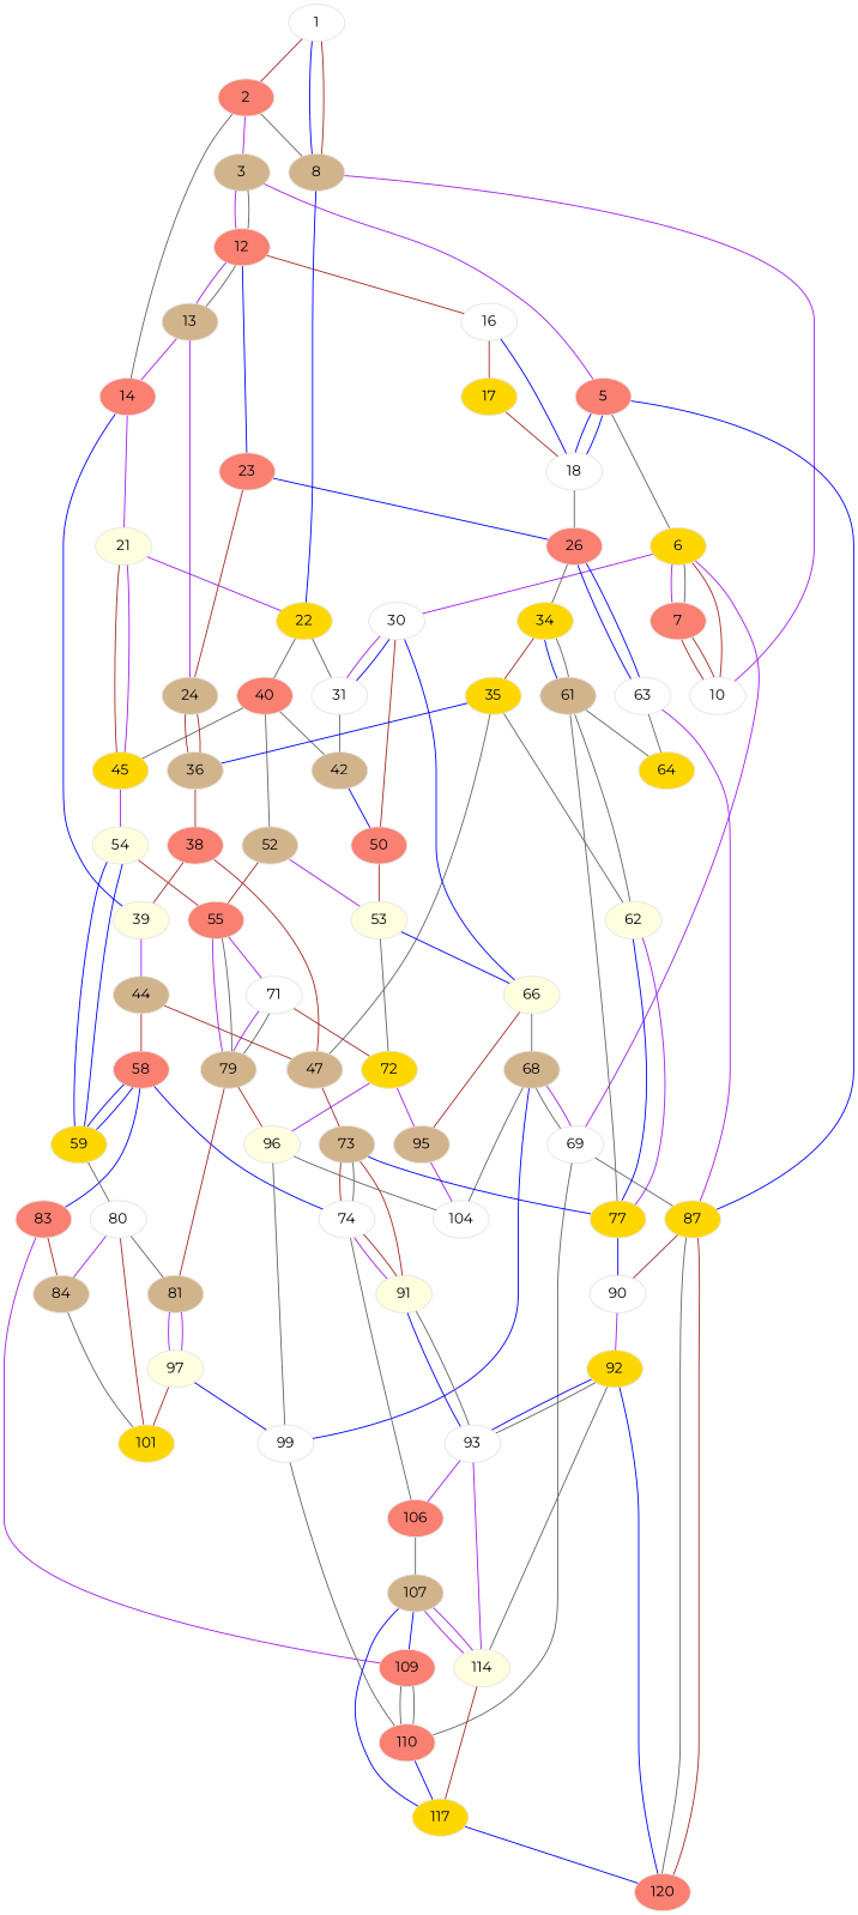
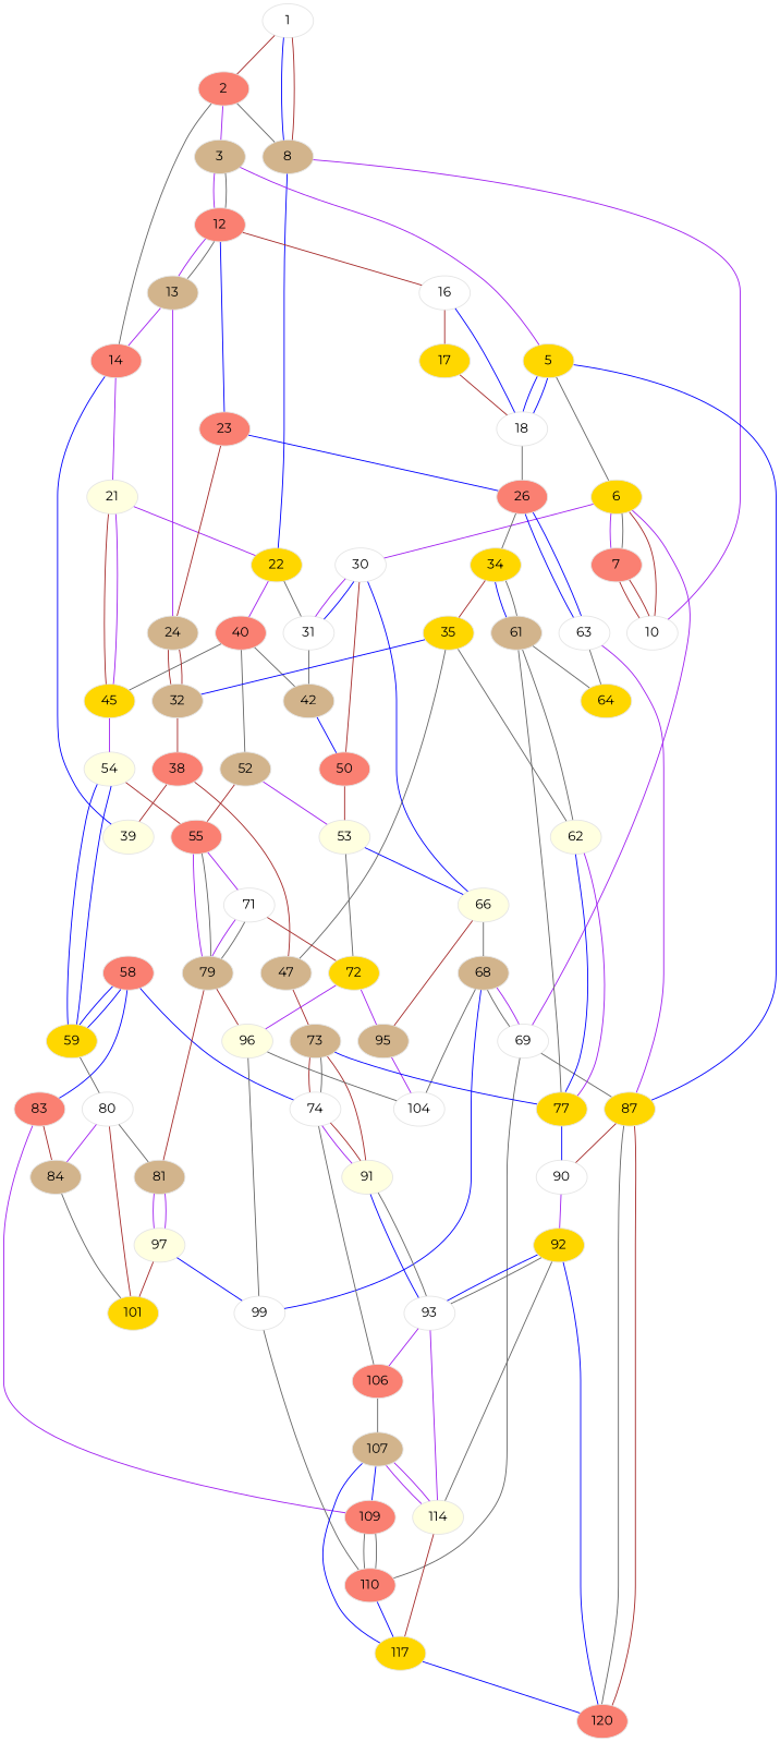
  graph {
    fontname=Montserrat
    node [color=gray90 fillcolor=tan fontname=Montserrat style=filled]
    edge [color=gray40 fontname=Montserrat]
    1 [fillcolor=white]
    2 [fillcolor=salmon super="+11"]
    8 [super="+9"]
    3 [super="+4"]
    14 [fillcolor=salmon super="+20"]
    10 [fillcolor=white super="+28"]
    22 [fillcolor=gold super="+33"]
-   5 [fillcolor=salmon]
+   5 [fillcolor=gold]
    12 [fillcolor=salmon super="+15"]
    21 [fillcolor=lightyellow]
    39 [fillcolor=lightyellow super="+43"]
    6 [fillcolor=gold super="+29"]
    18 [fillcolor=white super="+19"]
    87 [fillcolor=gold super="+88"]
    13
    16 [fillcolor=white]
    23 [fillcolor=salmon]
    7 [fillcolor=salmon]
    30 [fillcolor=white super="+51"]
    69 [fillcolor=white]
    26 [fillcolor=salmon super="+27"]
    90 [fillcolor=white]
    120 [fillcolor=salmon]
    31 [fillcolor=white super="+32"]
    50 [fillcolor=salmon]
    66 [fillcolor=lightyellow super="+67"]
    110 [fillcolor=salmon super="+119"]
    40 [fillcolor=salmon super="+41"]
    24 [super="+25"]
    17 [fillcolor=gold]
-   36 [super="+37"]
+   36 [super="+37" label=32]
    45 [fillcolor=gold super="+49"]
-   44 [super="+57"]
    34 [fillcolor=gold]
    63 [fillcolor=white super="+89"]
    54 [fillcolor=lightyellow]
    42
    52
    38 [fillcolor=salmon super="+48"]
    35 [fillcolor=gold super="+46"]
    61 [super="+65"]
    64 [fillcolor=gold]
    53 [fillcolor=lightyellow super="+70"]
    68 [super="+113"]
    95
    47 [super="+60"]
    62 [fillcolor=lightyellow]
    77 [fillcolor=gold super="+86"]
    73 [super="+78"]
    58 [fillcolor=salmon super="+76"]
    55 [fillcolor=salmon super="+56"]
    59 [fillcolor=gold]
    74 [fillcolor=white super="+75"]
    83 [fillcolor=salmon super="+105"]
    91 [fillcolor=lightyellow]
    72 [fillcolor=gold super="+94"]
    71 [fillcolor=white]
    79 [super="+82"]
    96 [fillcolor=lightyellow super="+100"]
    80 [fillcolor=white super="+85"]
    81
    106 [fillcolor=salmon]
    84 [super="+103"]
    109 [fillcolor=salmon]
    101 [fillcolor=gold super="+102"]
    99 [fillcolor=white super="+111"]
    104 [fillcolor=white]
    117 [fillcolor=gold super="+118"]
    93 [fillcolor=white super="+112"]
    107 [super="+108"]
    92 [fillcolor=gold super="+115"]
    97 [fillcolor=lightyellow super="+98"]
    114 [fillcolor=lightyellow super="+116"]
    1 -- 2 [color=brown]
    1 -- 8 [color=blue]
    1 -- 8 [color=brown]
    2 -- 8
    2 -- 3 [color=purple]
    2 -- 14
    8 -- 10 [color=purple]
    8 -- 22 [color=blue]
    3 -- 5 [color=purple]
    3 -- 12 [color=purple]
    3 -- 12
    14 -- 21 [color=purple]
    14 -- 39 [color=blue]
    22 -- 31
-   22 -- 40
+   22 -- 40 [color=purple]
    5 -- 6
    5 -- 18 [color=blue]
    5 -- 18 [color=blue]
    5 -- 87 [color=blue]
    12 -- 13 [color=purple]
    12 -- 13
    12 -- 16 [color=brown]
    12 -- 23 [color=blue]
    21 -- 22 [color=purple]
    21 -- 45 [color=brown]
    21 -- 45 [color=purple]
-   39 -- 44 [color=purple]
    6 -- 10 [color=brown]
    6 -- 7 [color=purple]
    6 -- 7
    6 -- 30 [color=purple]
    6 -- 69 [color=purple]
    18 -- 26
    87 -- 90 [color=brown]
    87 -- 120
    87 -- 120 [color=brown]
    13 -- 14 [color=purple]
    13 -- 24 [color=purple]
    16 -- 18 [color=blue]
    16 -- 17 [color=brown]
    23 -- 26 [color=blue]
    23 -- 24 [color=brown]
    7 -- 10 [color=brown]
    7 -- 10 [color=brown]
    30 -- 31 [color=purple]
    30 -- 31 [color=blue]
    30 -- 50 [color=brown]
    30 -- 66 [color=blue]
    69 -- 87
    69 -- 110
    26 -- 34
    26 -- 63 [color=blue]
    26 -- 63 [color=blue]
    90 -- 92 [color=purple]
    31 -- 42
    50 -- 53 [color=brown]
    66 -- 68
    66 -- 95 [color=brown]
    110 -- 117 [color=blue]
    40 -- 45
    40 -- 42
    40 -- 52
    24 -- 36 [color=brown weight=2]
    24 -- 36 [color=brown]
    17 -- 18 [color=brown]
    36 -- 38 [color=brown]
    45 -- 54 [color=purple]
-   44 -- 47 [color=brown]
-   44 -- 58 [color=brown]
    34 -- 35 [color=brown]
    34 -- 61 [color=blue]
    34 -- 61
    63 -- 87 [color=purple]
    63 -- 64 [weight=2]
    54 -- 55 [color=brown]
    54 -- 59 [color=blue]
    54 -- 59 [color=blue]
    42 -- 50 [color=blue]
    52 -- 53 [color=purple]
    52 -- 55 [color=brown]
    38 -- 39 [color=brown weight=2]
    38 -- 47 [color=brown]
    35 -- 36 [color=blue]
    35 -- 47
    35 -- 62
    61 -- 64
    61 -- 62
    61 -- 77
    53 -- 66 [color=blue]
    53 -- 72
    68 -- 69
    68 -- 69 [color=purple]
    68 -- 99 [color=blue]
    68 -- 104
    95 -- 104 [color=purple]
    47 -- 73 [color=brown]
    62 -- 77 [color=blue]
    62 -- 77 [color=purple]
    77 -- 90 [color=blue]
    73 -- 77 [color=blue]
    73 -- 74 [color=brown]
    73 -- 74
    73 -- 91 [color=brown]
    58 -- 59 [color=blue]
    58 -- 59 [color=blue]
    58 -- 74 [color=blue]
    58 -- 83 [color=blue]
    55 -- 71 [color=purple]
    55 -- 79 [color=purple]
    55 -- 79
    59 -- 80
    74 -- 91 [color=purple]
    74 -- 91 [color=brown]
    74 -- 106
    83 -- 84 [color=brown weight=2]
    83 -- 109 [color=purple]
    91 -- 93 [color=blue]
    91 -- 93
    72 -- 95 [color=purple]
    72 -- 96 [color=purple]
    71 -- 72 [color=brown]
    71 -- 79 [color=purple]
    71 -- 79
    79 -- 96 [color=brown]
    79 -- 81 [color=brown]
    96 -- 99
    96 -- 104
    80 -- 81
    80 -- 84 [color=purple]
    80 -- 101 [color=brown]
    81 -- 97 [color=purple]
    81 -- 97 [color=purple]
    106 -- 107
    84 -- 101
    109 -- 110
    109 -- 110
    99 -- 110
    117 -- 120 [color=blue]
    93 -- 106 [color=purple]
    93 -- 114 [color=purple]
    107 -- 109 [color=blue]
    107 -- 117 [color=blue]
    107 -- 114 [color=purple]
    107 -- 114 [color=purple]
    92 -- 120 [color=blue]
    92 -- 93 [color=blue]
    92 -- 93
    92 -- 114
    97 -- 101 [color=brown weight=2]
    97 -- 99 [color=blue]
    114 -- 117 [color=brown]
  }
